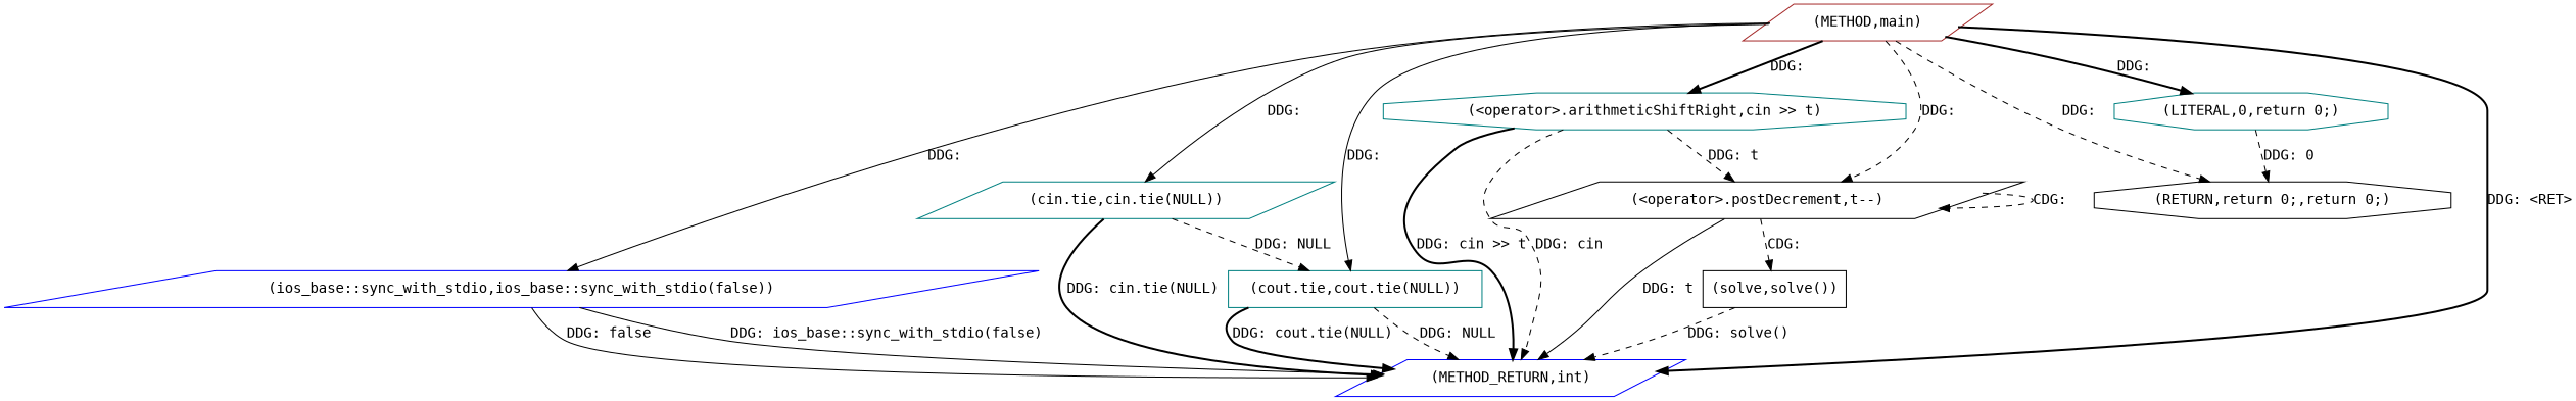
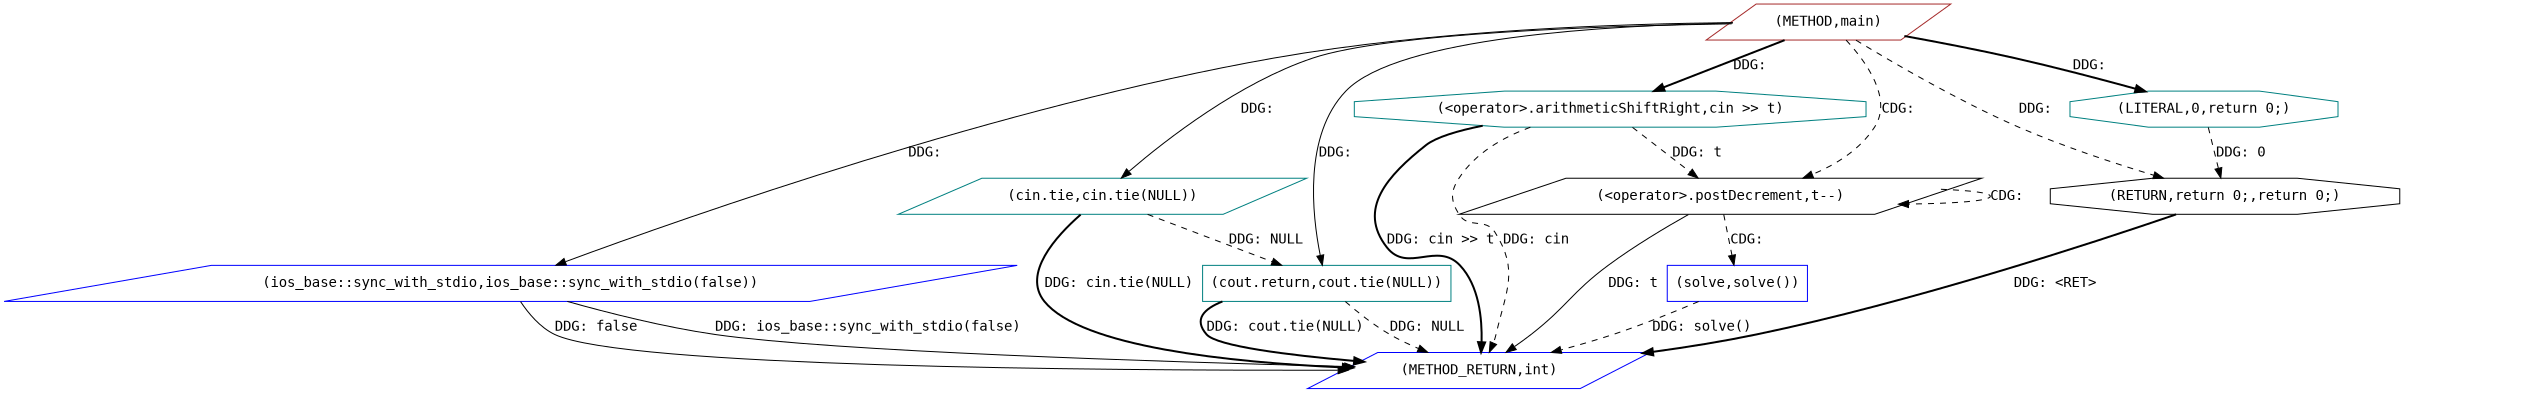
  digraph {
    fontname="DejaVu Sans Mono"
    node [color=teal fontname="DejaVu Sans Mono" shape=parallelogram]
    edge [fontname="DejaVu Sans Mono" style=dashed]
    n1 [color=brown label="(METHOD,main)"]
    n2 [color=blue label="(ios_base::sync_with_stdio,ios_base::sync_with_stdio(false))"]
    n3 [label="(cin.tie,cin.tie(NULL))"]
-   n4 [label="(cout.tie,cout.tie(NULL))" shape=box]
+   n4 [label="(cout.return,cout.tie(NULL))" shape=box]
    n5 [label="(<operator>.arithmeticShiftRight,cin >> t)" shape=octagon]
    n6 [color=black label="(RETURN,return 0;,return 0;)" shape=octagon]
    n7 [color=black label="(<operator>.postDecrement,t--)"]
    n8 [label="(LITERAL,0,return 0;)" shape=octagon]
    n9 [color=blue label="(METHOD_RETURN,int)"]
-   n10 [color=black label="(solve,solve())" shape=box]
+   n10 [color=blue label="(solve,solve())" shape=box]
    n1 -> n2 [label="DDG: " style=solid]
    n1 -> n3 [label="DDG: " style=solid]
    n1 -> n4 [label="DDG: " style=solid]
    n1 -> n5 [label="DDG: " style=bold]
    n1 -> n6 [label="DDG: "]
-   n1 -> n7 [label="DDG: "]
+   n1 -> n7 [label="CDG: "]
    n1 -> n8 [label="DDG: " style=bold]
    n2 -> n9 [label="DDG: ios_base::sync_with_stdio(false)" style=solid]
    n2 -> n9 [label="DDG: false" style=solid]
    n3 -> n4 [label="DDG: NULL"]
    n3 -> n9 [label="DDG: cin.tie(NULL)" style=bold]
    n4 -> n9 [label="DDG: NULL"]
    n4 -> n9 [label="DDG: cout.tie(NULL)" style=bold]
    n5 -> n7 [label="DDG: t"]
    n5 -> n9 [label="DDG: cin >> t" style=bold]
    n5 -> n9 [label="DDG: cin"]
-   n1 -> n9 [label="DDG: <RET>" style=bold]
+   n6 -> n9 [label="DDG: <RET>" style=bold]
    n7 -> n7 [label="CDG: "]
    n7 -> n9 [label="DDG: t" style=solid]
    n7 -> n10 [label="CDG: "]
    n8 -> n6 [label="DDG: 0"]
    n10 -> n9 [label="DDG: solve()"]
  }
